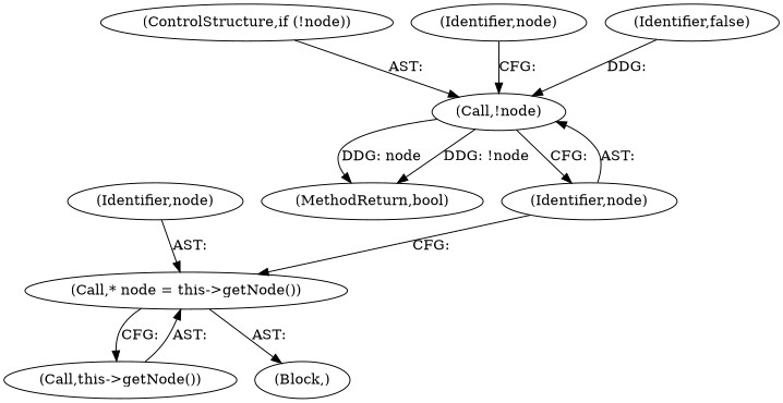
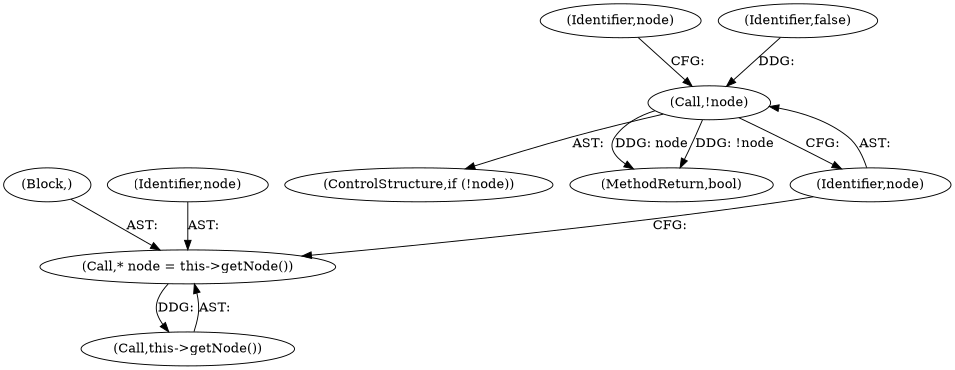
  digraph {
    n1 [label="(Call,!node)"]
    n2 [label="(ControlStructure,if (!node))"]
    n3 [label="(MethodReturn,bool)"]
    n4 [label="(Identifier,node)"]
    n5 [label="(Call,* node = this->getNode())"]
    n6 [label="(Call,this->getNode())"]
    n7 [label="(Block,)"]
    n8 [label="(Identifier,node)"]
    n9 [label="(Identifier,node)"]
    n10 [label="(Identifier,false)"]
-   n2 -> n1 [label="AST: "]
+   n1 -> n2 [label="AST: "]
    n1 -> n3 [label="DDG: node"]
    n1 -> n3 [label="DDG: !node"]
    n1 -> n4 [label="CFG: "]
    n4 -> n1 [label="AST: "]
    n4 -> n5 [label="CFG: "]
-   n5 -> n6 [label="CFG: "]
-   n5 -> n7 [label="AST: "]
+   n5 -> n6 [label="DDG: "]
+   n7 -> n5 [label="AST: "]
    n6 -> n5 [label="AST: "]
    n8 -> n5 [label="AST: "]
    n9 -> n1 [label="CFG: "]
    n10 -> n1 [label="DDG: "]
  }
